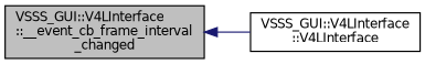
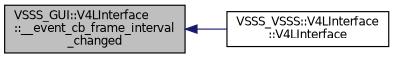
  digraph {
    rankdir=LR
    node [color=black fontname=Helvetica fontsize=10 shape=record style=filled]
    n1 [fillcolor=grey75 fontcolor=black height=0.2 label="VSSS_GUI::V4LInterface\l::__event_cb_frame_interval\l_changed" width=0.4]
-   n2 [fillcolor=white height=0.2 label="VSSS_GUI::V4LInterface\l::V4LInterface" width=0.4]
+   n2 [fillcolor=white height=0.2 label="VSSS_VSSS::V4LInterface\l::V4LInterface" width=0.4]
    n1 -> n2 [color=midnightblue dir=back fontname=Helvetica fontsize=10 labelfontname=Helvetica labelfontsize=10 style=solid]
  }
